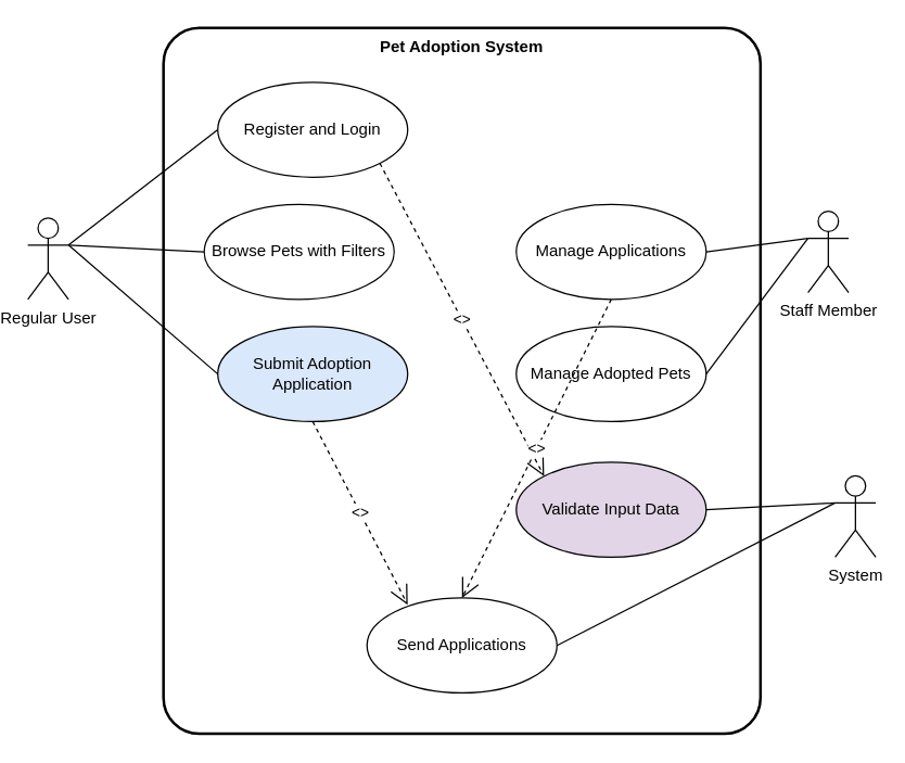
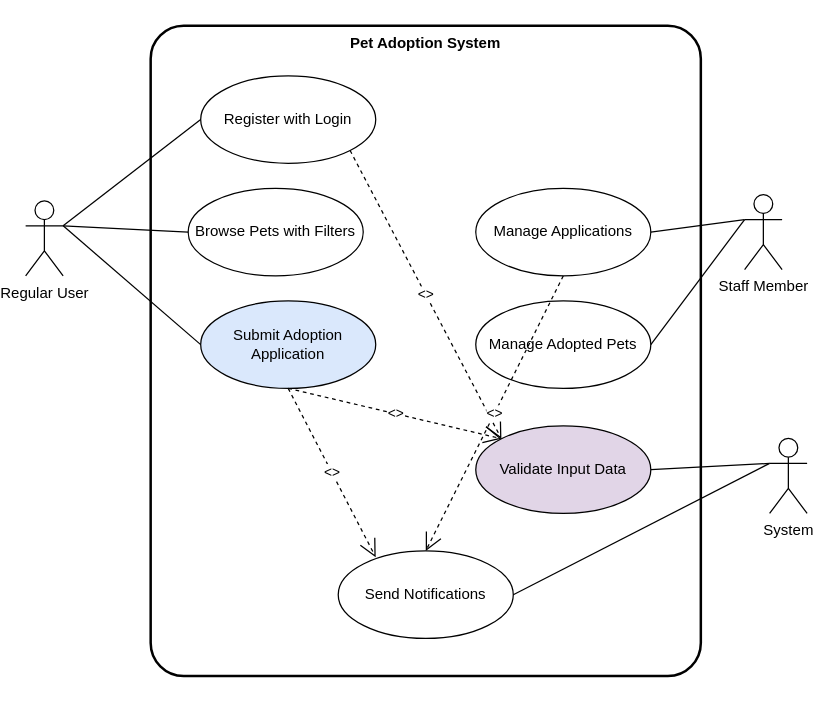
  <mxCell id="0" />
  <mxCell id="1" parent="0" />
  <mxCell id="2" value="Pet Adoption System" style="shape=rectangle;html=1;verticalAlign=top;fontStyle=1;whiteSpace=wrap;align=center;fillColor=none;strokeWidth=2;rounded=1;arcSize=6;" vertex="1" parent="1"><mxGeometry x="120" y="20" width="440" height="520" as="geometry" /></mxCell>
  <mxCell id="3" value="Regular User" style="shape=umlActor;verticalLabelPosition=bottom;verticalAlign=top;html=1;" vertex="1" parent="1"><mxGeometry x="20" y="160" width="30" height="60" as="geometry" /></mxCell>
  <mxCell id="4" value="Staff Member" style="shape=umlActor;verticalLabelPosition=bottom;verticalAlign=top;html=1;" vertex="1" parent="1"><mxGeometry x="595" y="155" width="30" height="60" as="geometry" /></mxCell>
  <mxCell id="5" value="System" style="shape=umlActor;verticalLabelPosition=bottom;verticalAlign=top;html=1;" vertex="1" parent="1"><mxGeometry x="615" y="350" width="30" height="60" as="geometry" /></mxCell>
- <mxCell id="6" value="Register and Login" style="ellipse;whiteSpace=wrap;html=1;" vertex="1" parent="1"><mxGeometry x="160" y="60" width="140" height="70" as="geometry" /></mxCell>
+ <mxCell id="6" value="Register with Login" style="ellipse;whiteSpace=wrap;html=1;" vertex="1" parent="1"><mxGeometry x="160" y="60" width="140" height="70" as="geometry" /></mxCell>
  <mxCell id="7" value="Browse Pets with Filters" style="ellipse;whiteSpace=wrap;html=1;" vertex="1" parent="1"><mxGeometry x="150" y="150" width="140" height="70" as="geometry" /></mxCell>
  <mxCell id="8" value="Submit Adoption Application" style="ellipse;whiteSpace=wrap;html=1;fillColor=#dae8fc;" vertex="1" parent="1"><mxGeometry x="160" y="240" width="140" height="70" as="geometry" /></mxCell>
  <mxCell id="9" value="Validate Input Data" style="ellipse;whiteSpace=wrap;html=1;fillColor=#e1d5e7;" vertex="1" parent="1"><mxGeometry x="380" y="340" width="140" height="70" as="geometry" /></mxCell>
  <mxCell id="10" value="Manage Applications" style="ellipse;whiteSpace=wrap;html=1;" vertex="1" parent="1"><mxGeometry x="380" y="150" width="140" height="70" as="geometry" /></mxCell>
  <mxCell id="11" value="Manage Adopted Pets" style="ellipse;whiteSpace=wrap;html=1;" vertex="1" parent="1"><mxGeometry x="380" y="240" width="140" height="70" as="geometry" /></mxCell>
- <mxCell id="12" value="Send Applications" style="ellipse;whiteSpace=wrap;html=1;" vertex="1" parent="1"><mxGeometry x="270" y="440" width="140" height="70" as="geometry" /></mxCell>
+ <mxCell id="12" value="Send Notifications" style="ellipse;whiteSpace=wrap;html=1;" vertex="1" parent="1"><mxGeometry x="270" y="440" width="140" height="70" as="geometry" /></mxCell>
  <mxCell id="13" value="" style="endArrow=none;html=1;entryX=0;entryY=0.5;entryDx=0;entryDy=0;exitX=1;exitY=0.333;exitDx=0;exitDy=0;exitPerimeter=0;" edge="1" parent="1" source="3" target="6"><mxGeometry width="50" height="50" relative="1" as="geometry"><mxPoint x="60" y="180" as="sourcePoint" /><mxPoint x="110" y="130" as="targetPoint" /></mxGeometry></mxCell>
  <mxCell id="14" value="" style="endArrow=none;html=1;entryX=0;entryY=0.5;entryDx=0;entryDy=0;exitX=1;exitY=0.333;exitDx=0;exitDy=0;exitPerimeter=0;" edge="1" parent="1" source="3" target="7"><mxGeometry width="50" height="50" relative="1" as="geometry"><mxPoint x="60" y="180" as="sourcePoint" /><mxPoint x="110" y="130" as="targetPoint" /></mxGeometry></mxCell>
  <mxCell id="15" value="" style="endArrow=none;html=1;entryX=0;entryY=0.5;entryDx=0;entryDy=0;exitX=1;exitY=0.333;exitDx=0;exitDy=0;exitPerimeter=0;" edge="1" parent="1" source="3" target="8"><mxGeometry width="50" height="50" relative="1" as="geometry"><mxPoint x="60" y="180" as="sourcePoint" /><mxPoint x="110" y="130" as="targetPoint" /></mxGeometry></mxCell>
  <mxCell id="16" value="" style="endArrow=none;html=1;entryX=1;entryY=0.5;entryDx=0;entryDy=0;exitX=0;exitY=0.333;exitDx=0;exitDy=0;exitPerimeter=0;" edge="1" parent="1" source="4" target="10"><mxGeometry width="50" height="50" relative="1" as="geometry"><mxPoint x="620" y="180" as="sourcePoint" /><mxPoint x="570" y="130" as="targetPoint" /></mxGeometry></mxCell>
  <mxCell id="17" value="" style="endArrow=none;html=1;entryX=1;entryY=0.5;entryDx=0;entryDy=0;exitX=0;exitY=0.333;exitDx=0;exitDy=0;exitPerimeter=0;" edge="1" parent="1" source="4" target="11"><mxGeometry width="50" height="50" relative="1" as="geometry"><mxPoint x="620" y="180" as="sourcePoint" /><mxPoint x="570" y="130" as="targetPoint" /></mxGeometry></mxCell>
  <mxCell id="18" value="" style="endArrow=none;html=1;entryX=1;entryY=0.5;entryDx=0;entryDy=0;exitX=0;exitY=0.333;exitDx=0;exitDy=0;exitPerimeter=0;" edge="1" parent="1" source="5" target="9"><mxGeometry width="50" height="50" relative="1" as="geometry"><mxPoint x="620" y="360" as="sourcePoint" /><mxPoint x="570" y="310" as="targetPoint" /></mxGeometry></mxCell>
  <mxCell id="19" value="" style="endArrow=none;html=1;entryX=1;entryY=0.5;entryDx=0;entryDy=0;exitX=0;exitY=0.333;exitDx=0;exitDy=0;exitPerimeter=0;" edge="1" parent="1" source="5" target="12"><mxGeometry width="50" height="50" relative="1" as="geometry"><mxPoint x="620" y="360" as="sourcePoint" /><mxPoint x="570" y="310" as="targetPoint" /></mxGeometry></mxCell>
+ <mxCell id="20" value="&lt;&lt;include&gt;&gt;" style="endArrow=open;endSize=12;dashed=1;html=1;exitX=0.5;exitY=1;exitDx=0;exitDy=0;entryX=0;entryY=0;entryDx=0;entryDy=0;" edge="1" parent="1" source="8" target="9"><mxGeometry width="160" relative="1" as="geometry"><mxPoint x="290" y="340" as="sourcePoint" /><mxPoint x="450" y="340" as="targetPoint" /></mxGeometry></mxCell>
  <mxCell id="21" value="&lt;&lt;include&gt;&gt;" style="endArrow=open;endSize=12;dashed=1;html=1;exitX=1;exitY=1;exitDx=0;exitDy=0;entryX=0;entryY=0;entryDx=0;entryDy=0;" edge="1" parent="1" source="6" target="9"><mxGeometry width="160" relative="1" as="geometry"><mxPoint x="290" y="340" as="sourcePoint" /><mxPoint x="450" y="340" as="targetPoint" /></mxGeometry></mxCell>
  <mxCell id="22" value="&lt;&lt;include&gt;&gt;" style="endArrow=open;endSize=12;dashed=1;html=1;exitX=0.5;exitY=1;exitDx=0;exitDy=0;entryX=0.5;entryY=0;entryDx=0;entryDy=0;" edge="1" parent="1" source="10" target="12"><mxGeometry width="160" relative="1" as="geometry"><mxPoint x="290" y="340" as="sourcePoint" /><mxPoint x="450" y="340" as="targetPoint" /></mxGeometry></mxCell>
  <mxCell id="23" value="&lt;&lt;include&gt;&gt;" style="endArrow=open;endSize=12;dashed=1;html=1;exitX=0.5;exitY=1;exitDx=0;exitDy=0;entryX=0.214;entryY=0.071;entryDx=0;entryDy=0;entryPerimeter=0;" edge="1" parent="1" source="8" target="12"><mxGeometry width="160" relative="1" as="geometry"><mxPoint x="290" y="340" as="sourcePoint" /><mxPoint x="450" y="340" as="targetPoint" /></mxGeometry></mxCell>
